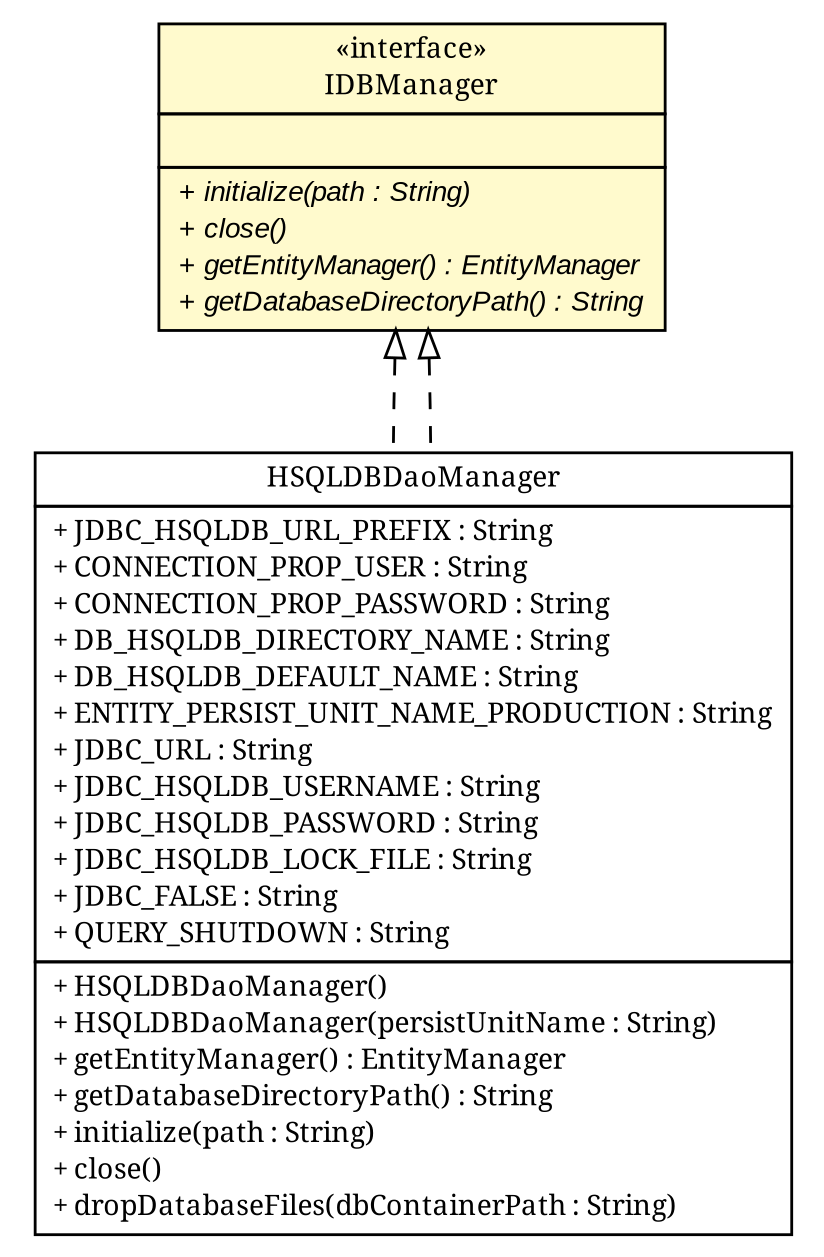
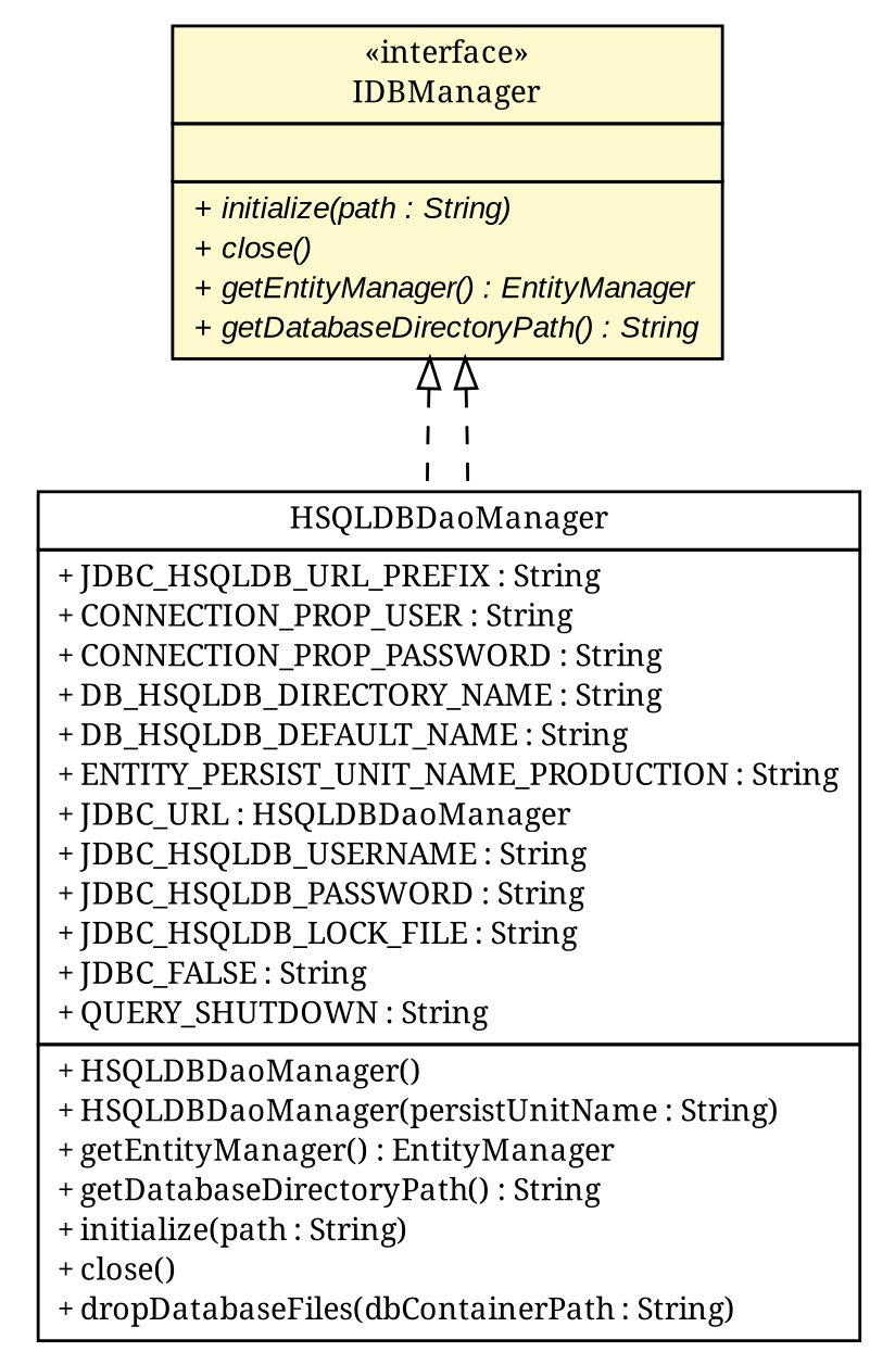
  digraph {
    nodesep=0.25
    ranksep=0.5
    fontname="Noto Serif"
    node [fontcolor=black fontname="Noto Serif" fontsize=10.0 shape=plaintext]
    edge [arrowtail=empty dir=back fontname="Noto Serif" fontsize=10 headport=p labelfontname=arial labelfontsize=10 style=dashed tailport=p]
-   n1 [label=<<table title="gov.sandia.cf.dao.hsqldb.HSQLDBDaoManager" border="0" cellborder="1" cellspacing="0" cellpadding="2" port="p" href="./hsqldb/HSQLDBDaoManager.html"> 		<tr><td><table border="0" cellspacing="0" cellpadding="1"> <tr><td align="center" balign="center"> HSQLDBDaoManager </td></tr> 		</table></td></tr> 		<tr><td><table border="0" cellspacing="0" cellpadding="1"> <tr><td align="left" balign="left"> + JDBC_HSQLDB_URL_PREFIX : String </td></tr> <tr><td align="left" balign="left"> + CONNECTION_PROP_USER : String </td></tr> <tr><td align="left" balign="left"> + CONNECTION_PROP_PASSWORD : String </td></tr> <tr><td align="left" balign="left"> + DB_HSQLDB_DIRECTORY_NAME : String </td></tr> <tr><td align="left" balign="left"> + DB_HSQLDB_DEFAULT_NAME : String </td></tr> <tr><td align="left" balign="left"> + ENTITY_PERSIST_UNIT_NAME_PRODUCTION : String </td></tr> <tr><td align="left" balign="left"> + JDBC_URL : String </td></tr> <tr><td align="left" balign="left"> + JDBC_HSQLDB_USERNAME : String </td></tr> <tr><td align="left" balign="left"> + JDBC_HSQLDB_PASSWORD : String </td></tr> <tr><td align="left" balign="left"> + JDBC_HSQLDB_LOCK_FILE : String </td></tr> <tr><td align="left" balign="left"> + JDBC_FALSE : String </td></tr> <tr><td align="left" balign="left"> + QUERY_SHUTDOWN : String </td></tr> 		</table></td></tr> 		<tr><td><table border="0" cellspacing="0" cellpadding="1"> <tr><td align="left" balign="left"> + HSQLDBDaoManager() </td></tr> <tr><td align="left" balign="left"> + HSQLDBDaoManager(persistUnitName : String) </td></tr> <tr><td align="left" balign="left"> + getEntityManager() : EntityManager </td></tr> <tr><td align="left" balign="left"> + getDatabaseDirectoryPath() : String </td></tr> <tr><td align="left" balign="left"> + initialize(path : String) </td></tr> <tr><td align="left" balign="left"> + close() </td></tr> <tr><td align="left" balign="left"> + dropDatabaseFiles(dbContainerPath : String) </td></tr> 		</table></td></tr> 		</table>>]
+   n1 [label=<<table title="gov.sandia.cf.dao.hsqldb.HSQLDBDaoManager" border="0" cellborder="1" cellspacing="0" cellpadding="2" port="p" href="./hsqldb/HSQLDBDaoManager.html"> 		<tr><td><table border="0" cellspacing="0" cellpadding="1"> <tr><td align="center" balign="center"> HSQLDBDaoManager </td></tr> 		</table></td></tr> 		<tr><td><table border="0" cellspacing="0" cellpadding="1"> <tr><td align="left" balign="left"> + JDBC_HSQLDB_URL_PREFIX : String </td></tr> <tr><td align="left" balign="left"> + CONNECTION_PROP_USER : String </td></tr> <tr><td align="left" balign="left"> + CONNECTION_PROP_PASSWORD : String </td></tr> <tr><td align="left" balign="left"> + DB_HSQLDB_DIRECTORY_NAME : String </td></tr> <tr><td align="left" balign="left"> + DB_HSQLDB_DEFAULT_NAME : String </td></tr> <tr><td align="left" balign="left"> + ENTITY_PERSIST_UNIT_NAME_PRODUCTION : String </td></tr> <tr><td align="left" balign="left"> + JDBC_URL : HSQLDBDaoManager </td></tr> <tr><td align="left" balign="left"> + JDBC_HSQLDB_USERNAME : String </td></tr> <tr><td align="left" balign="left"> + JDBC_HSQLDB_PASSWORD : String </td></tr> <tr><td align="left" balign="left"> + JDBC_HSQLDB_LOCK_FILE : String </td></tr> <tr><td align="left" balign="left"> + JDBC_FALSE : String </td></tr> <tr><td align="left" balign="left"> + QUERY_SHUTDOWN : String </td></tr> 		</table></td></tr> 		<tr><td><table border="0" cellspacing="0" cellpadding="1"> <tr><td align="left" balign="left"> + HSQLDBDaoManager() </td></tr> <tr><td align="left" balign="left"> + HSQLDBDaoManager(persistUnitName : String) </td></tr> <tr><td align="left" balign="left"> + getEntityManager() : EntityManager </td></tr> <tr><td align="left" balign="left"> + getDatabaseDirectoryPath() : String </td></tr> <tr><td align="left" balign="left"> + initialize(path : String) </td></tr> <tr><td align="left" balign="left"> + close() </td></tr> <tr><td align="left" balign="left"> + dropDatabaseFiles(dbContainerPath : String) </td></tr> 		</table></td></tr> 		</table>>]
    n2 [label=<<table title="gov.sandia.cf.dao.IDBManager" border="0" cellborder="1" cellspacing="0" cellpadding="2" port="p" bgcolor="lemonChiffon" href="./IDBManager.html"> 		<tr><td><table border="0" cellspacing="0" cellpadding="1"> <tr><td align="center" balign="center"> &#171;interface&#187; </td></tr> <tr><td align="center" balign="center"> IDBManager </td></tr> 		</table></td></tr> 		<tr><td><table border="0" cellspacing="0" cellpadding="1"> <tr><td align="left" balign="left">  </td></tr> 		</table></td></tr> 		<tr><td><table border="0" cellspacing="0" cellpadding="1"> <tr><td align="left" balign="left"><font face="arial italic" point-size="10.0"> + initialize(path : String) </font></td></tr> <tr><td align="left" balign="left"><font face="arial italic" point-size="10.0"> + close() </font></td></tr> <tr><td align="left" balign="left"><font face="arial italic" point-size="10.0"> + getEntityManager() : EntityManager </font></td></tr> <tr><td align="left" balign="left"><font face="arial italic" point-size="10.0"> + getDatabaseDirectoryPath() : String </font></td></tr> 		</table></td></tr> 		</table>>]
    n2 -> n1
    n2 -> n1
  }
